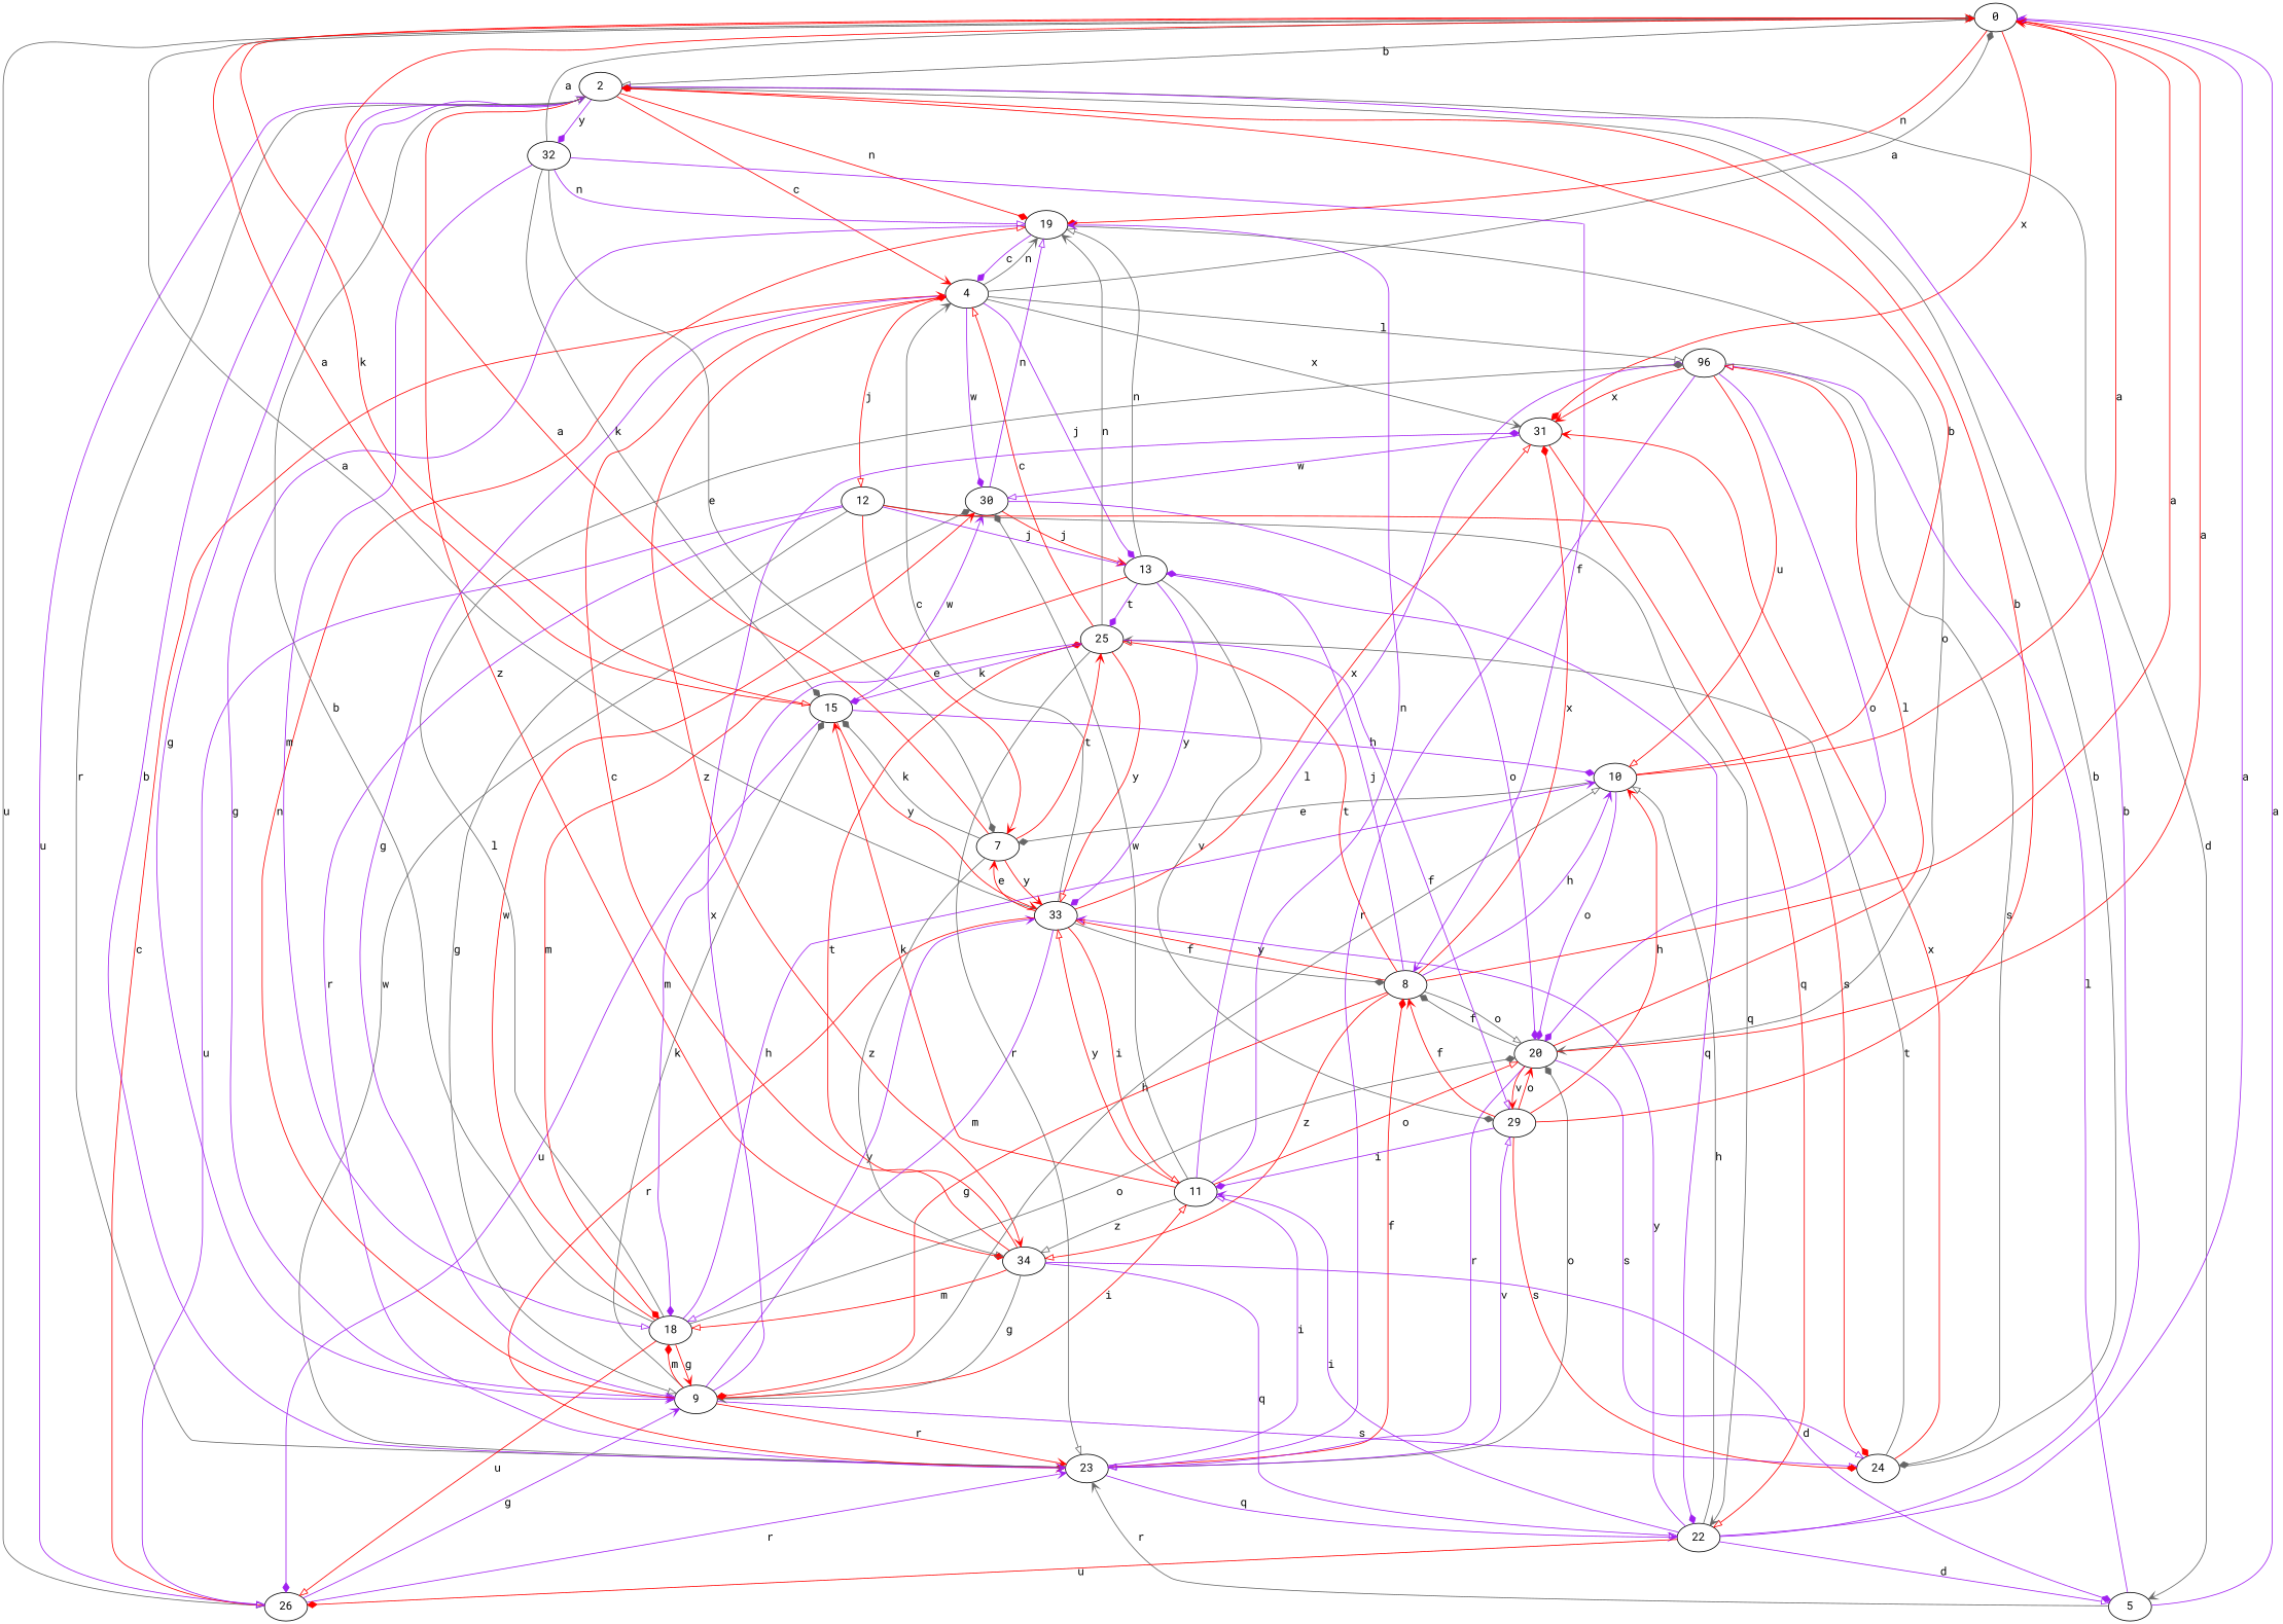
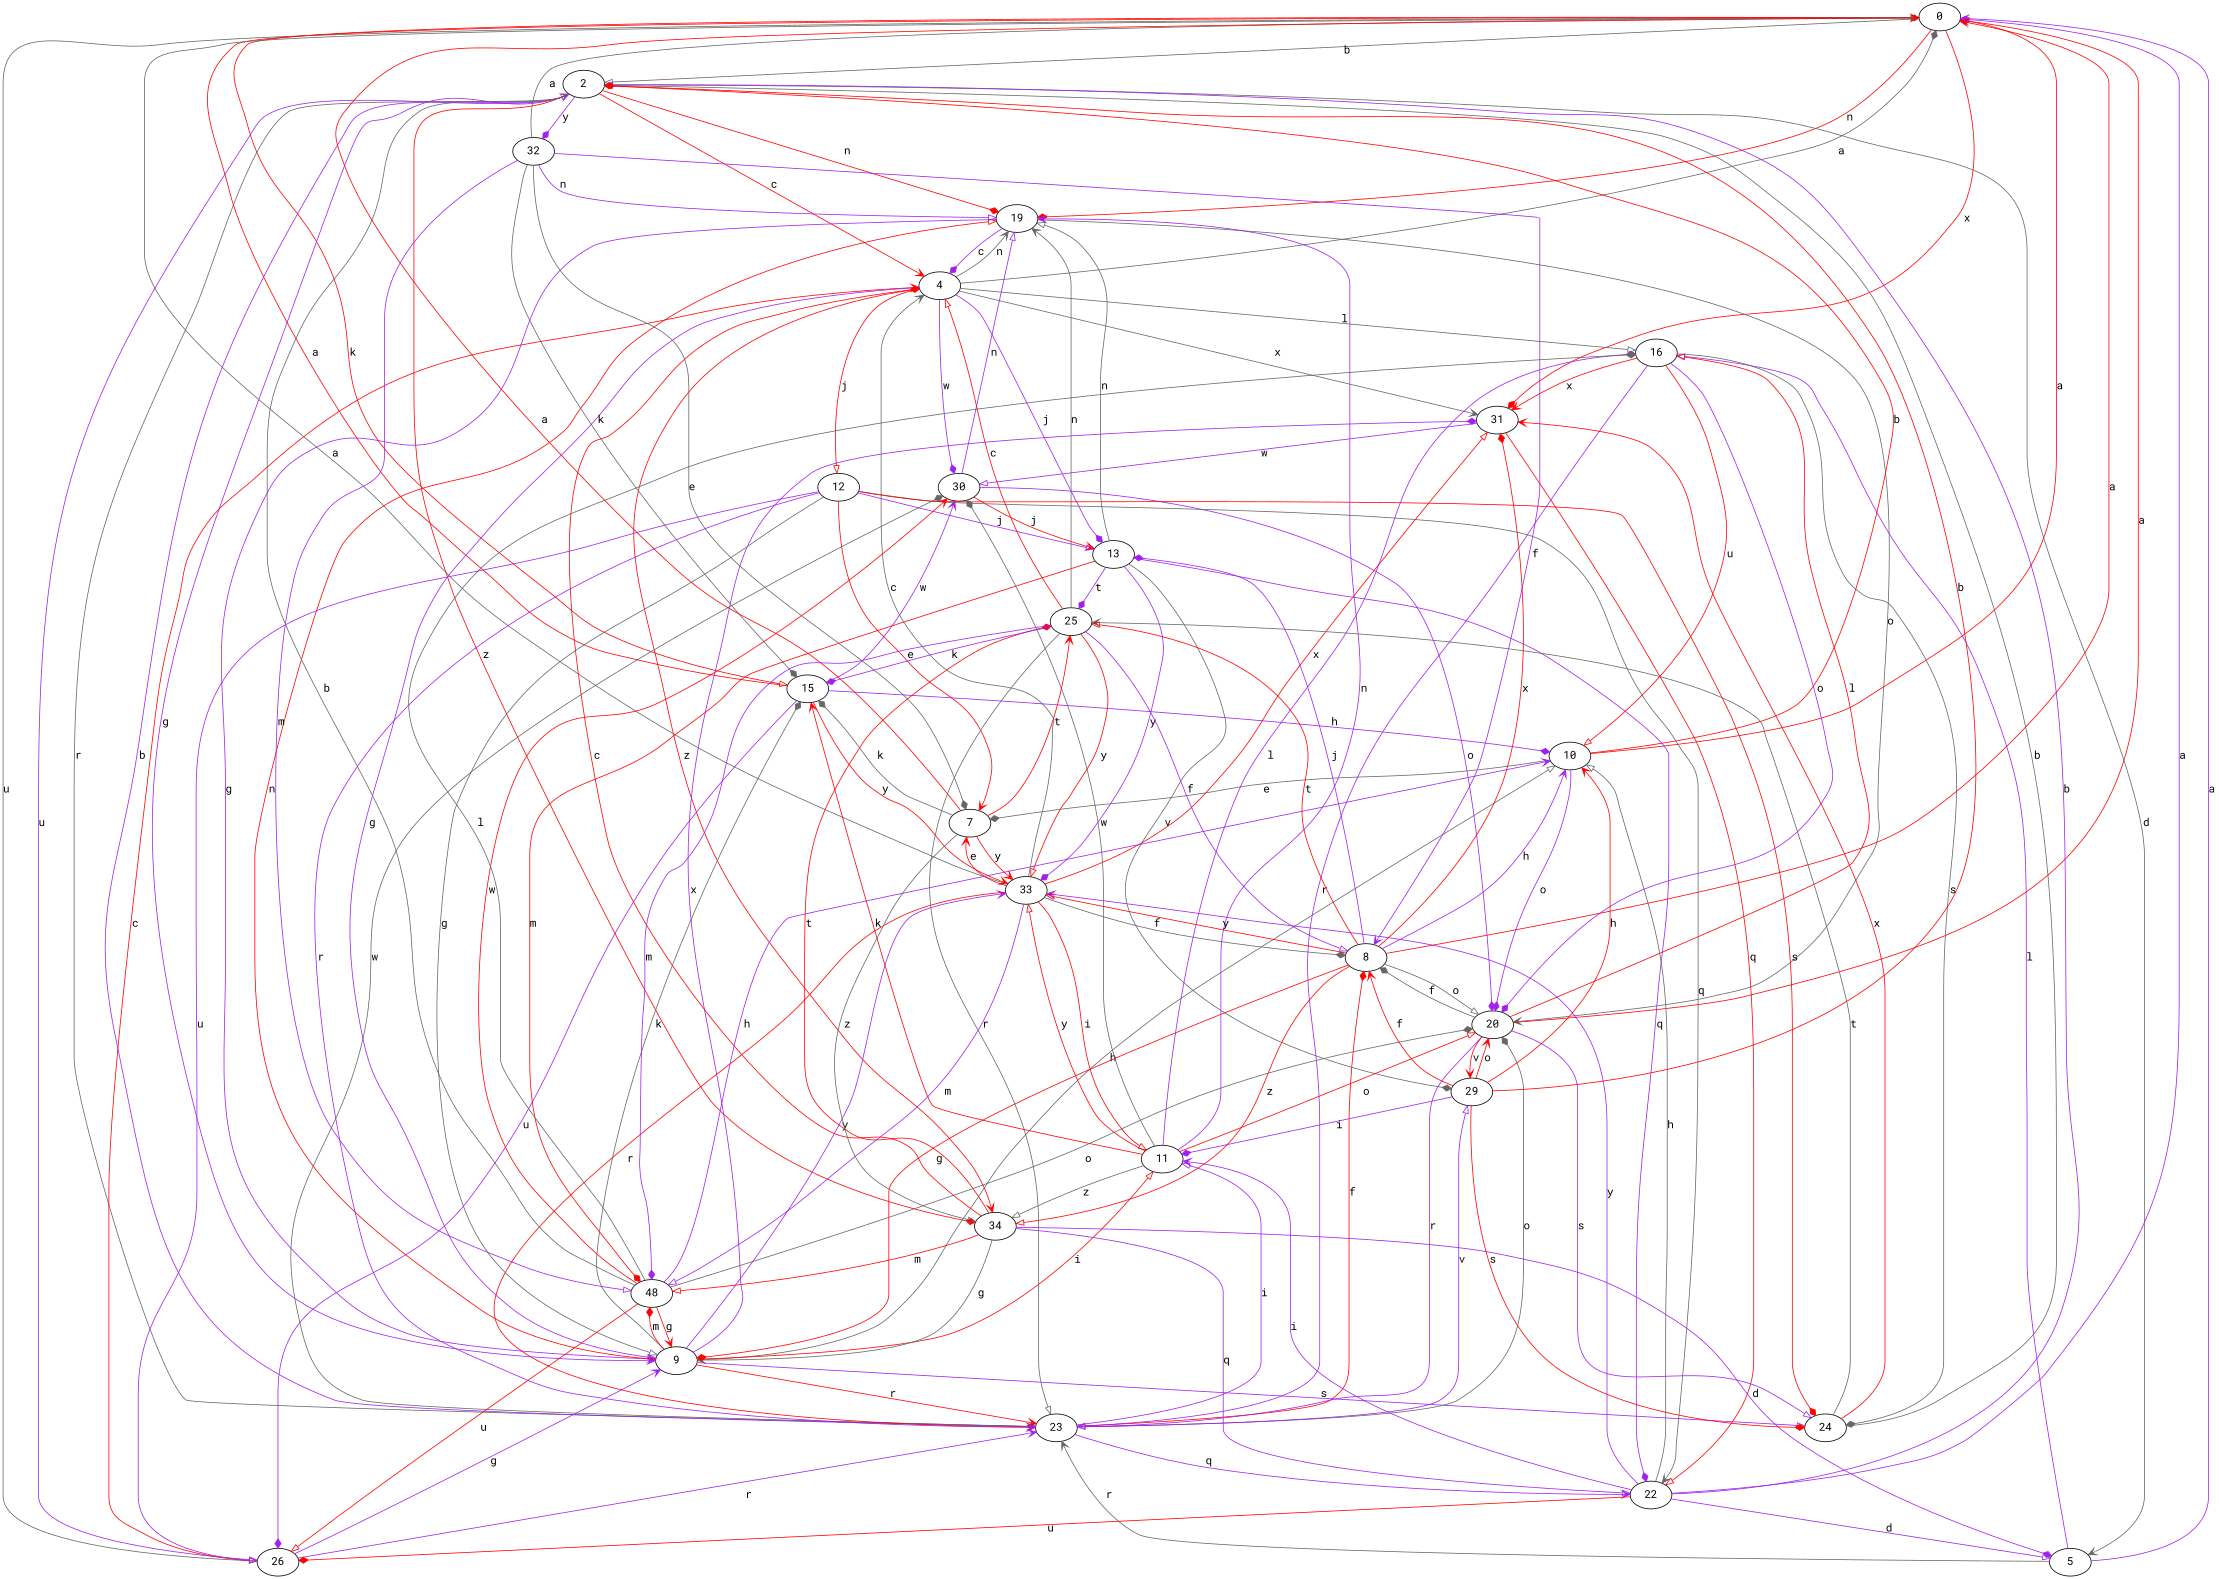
  strict digraph {
    fontname="Roboto Mono"
    node [fontname="Roboto Mono"]
    edge [arrowhead=diamond color=red fontname="Roboto Mono"]
    0
    2
    15
    19
    26
    31
    4
    5
    9
    23
    32
    34
    30
    33
    10
    20
    22
    12
    13
-   16 [label=96]
+   16
    11
-   18
+   18 [label=48]
    24
    8
    29
    7
    25
    0 -> 2 [arrowhead=onormal color=gray40 label=b]
    0 -> 15 [arrowhead=onormal label=k]
    0 -> 19 [label=n]
    0 -> 26 [arrowhead=onormal color=gray40 label=u]
    0 -> 31 [label=x]
    2 -> 19 [label=n]
    2 -> 26 [arrowhead=onormal color=purple label=u]
    2 -> 4 [arrowhead=vee label=c]
    2 -> 5 [arrowhead=vee color=gray40 label=d]
    2 -> 9 [arrowhead=vee color=purple label=g]
    2 -> 23 [color=gray40 label=r]
    2 -> 32 [color=purple label=y]
    2 -> 34 [label=z]
    15 -> 0 [arrowhead=onormal label=a]
    15 -> 26 [color=purple label=u]
    15 -> 30 [arrowhead=vee color=purple label=w]
    15 -> 33 [arrowhead=vee label=y]
    15 -> 10 [color=purple label=h]
    19 -> 4 [color=purple label=c]
    19 -> 9 [arrowhead=vee color=purple label=g]
    19 -> 20 [arrowhead=vee color=gray40 label=o]
    26 -> 4 [arrowhead=vee label=c]
    26 -> 9 [arrowhead=vee color=purple label=g]
    26 -> 23 [arrowhead=vee color=purple label=r]
    31 -> 30 [arrowhead=onormal color=purple label=w]
    31 -> 22 [arrowhead=onormal label=q]
    4 -> 0 [color=gray40 label=a]
    4 -> 19 [arrowhead=vee color=gray40 label=n]
    4 -> 31 [arrowhead=vee color=gray40 label=x]
    4 -> 9 [arrowhead=onormal color=purple label=g]
    4 -> 34 [arrowhead=vee label=z]
    4 -> 30 [color=purple label=w]
    4 -> 12 [arrowhead=onormal label=j]
    4 -> 13 [color=purple label=j]
    4 -> 16 [arrowhead=onormal color=gray40 label=l]
    5 -> 0 [arrowhead=vee color=purple label=a]
    5 -> 23 [arrowhead=vee color=gray40 label=r]
    5 -> 16 [arrowhead=onormal color=purple label=l]
    9 -> 15 [color=gray40 label=k]
    9 -> 19 [arrowhead=onormal label=n]
    9 -> 31 [color=purple label=x]
    9 -> 23 [arrowhead=vee label=r]
    9 -> 33 [arrowhead=vee color=purple label=y]
    9 -> 10 [arrowhead=onormal color=gray40 label=h]
    9 -> 11 [arrowhead=onormal label=i]
    9 -> 18 [label=m]
    9 -> 24 [arrowhead=onormal color=purple label=s]
    23 -> 2 [arrowhead=vee color=purple label=b]
    23 -> 30 [color=gray40 label=w]
    23 -> 20 [color=gray40 label=o]
    23 -> 22 [arrowhead=vee color=purple label=q]
    23 -> 11 [arrowhead=onormal color=purple label=i]
    23 -> 8 [label=f]
    23 -> 29 [arrowhead=onormal color=purple label=v]
    32 -> 0 [arrowhead=onormal color=gray40 label=a]
    32 -> 15 [color=gray40 label=k]
    32 -> 19 [arrowhead=onormal color=purple label=n]
    32 -> 18 [arrowhead=onormal color=purple label=m]
    32 -> 8 [arrowhead=vee color=purple label=f]
    32 -> 7 [color=gray40 label=e]
    34 -> 4 [label=c]
    34 -> 5 [color=purple label=d]
    34 -> 9 [arrowhead=vee color=gray40 label=g]
    34 -> 22 [arrowhead=onormal color=purple label=q]
    34 -> 18 [arrowhead=onormal label=m]
    34 -> 25 [label=t]
    30 -> 19 [arrowhead=onormal color=purple label=n]
    30 -> 20 [color=purple label=o]
    30 -> 13 [arrowhead=vee label=j]
    33 -> 0 [color=gray40 label=a]
    33 -> 31 [arrowhead=onormal label=x]
    33 -> 4 [arrowhead=vee color=gray40 label=c]
    33 -> 23 [arrowhead=vee label=r]
    33 -> 11 [arrowhead=onormal label=i]
    33 -> 18 [arrowhead=onormal color=purple label=m]
    33 -> 8 [color=gray40 label=f]
    33 -> 7 [arrowhead=vee label=e]
    10 -> 0 [label=a]
    10 -> 2 [arrowhead=onormal label=b]
    10 -> 20 [color=purple label=o]
    10 -> 7 [color=gray40 label=e]
    20 -> 0 [arrowhead=vee label=a]
    20 -> 23 [arrowhead=onormal color=purple label=r]
    20 -> 16 [arrowhead=onormal label=l]
    20 -> 24 [arrowhead=onormal color=purple label=s]
    20 -> 8 [color=gray40 label=f]
    20 -> 29 [arrowhead=vee label=v]
    22 -> 0 [color=purple label=a]
    22 -> 2 [arrowhead=onormal color=purple label=b]
    22 -> 26 [label=u]
    22 -> 5 [arrowhead=onormal color=purple label=d]
    22 -> 33 [arrowhead=vee color=purple label=y]
    22 -> 10 [arrowhead=onormal color=gray40 label=h]
    22 -> 11 [arrowhead=vee color=purple label=i]
    12 -> 26 [arrowhead=onormal color=purple label=u]
    12 -> 9 [arrowhead=onormal color=gray40 label=g]
    12 -> 23 [arrowhead=vee color=purple label=r]
    12 -> 22 [arrowhead=vee color=gray40 label=q]
    12 -> 13 [arrowhead=onormal color=purple label=j]
    12 -> 24 [label=s]
    12 -> 7 [arrowhead=vee label=e]
    13 -> 19 [arrowhead=onormal color=gray40 label=n]
    13 -> 33 [color=purple label=y]
    13 -> 22 [color=purple label=q]
    13 -> 18 [label=m]
    13 -> 29 [color=gray40 label=v]
    13 -> 25 [color=purple label=t]
    16 -> 31 [arrowhead=vee label=x]
    16 -> 23 [arrowhead=onormal color=purple label=r]
    16 -> 10 [arrowhead=onormal label=u]
    16 -> 20 [color=purple label=o]
    16 -> 24 [color=gray40 label=s]
    11 -> 15 [arrowhead=vee label=k]
    11 -> 19 [arrowhead=vee color=purple label=n]
    11 -> 34 [arrowhead=onormal color=gray40 label=z]
    11 -> 30 [color=gray40 label=w]
    11 -> 33 [arrowhead=onormal label=y]
    11 -> 20 [arrowhead=onormal label=o]
    11 -> 16 [color=purple label=l]
    18 -> 2 [arrowhead=onormal color=gray40 label=b]
    18 -> 26 [arrowhead=onormal label=u]
    18 -> 9 [arrowhead=vee label=g]
    18 -> 30 [arrowhead=vee label=w]
    18 -> 10 [arrowhead=vee color=purple label=h]
    18 -> 20 [color=gray40 label=o]
    18 -> 16 [color=gray40 label=l]
    24 -> 2 [color=gray40 label=b]
    24 -> 31 [arrowhead=vee label=x]
    24 -> 25 [arrowhead=vee color=gray40 label=t]
    8 -> 0 [arrowhead=vee label=a]
    8 -> 31 [label=x]
    8 -> 9 [label=g]
    8 -> 34 [arrowhead=onormal label=z]
    8 -> 33 [arrowhead=onormal label=y]
    8 -> 10 [arrowhead=vee color=purple label=h]
    8 -> 20 [arrowhead=onormal color=gray40 label=o]
    8 -> 13 [color=purple label=j]
    8 -> 25 [arrowhead=onormal label=t]
    29 -> 2 [label=b]
    29 -> 10 [arrowhead=vee label=h]
    29 -> 20 [arrowhead=vee label=o]
    29 -> 11 [color=purple label=i]
    29 -> 24 [label=s]
    29 -> 8 [arrowhead=vee label=f]
    7 -> 0 [arrowhead=vee label=a]
    7 -> 15 [color=gray40 label=k]
    7 -> 34 [arrowhead=onormal color=gray40 label=z]
    7 -> 33 [arrowhead=vee label=y]
    7 -> 25 [arrowhead=vee label=t]
    25 -> 15 [color=purple label=k]
    25 -> 19 [arrowhead=vee color=gray40 label=n]
    25 -> 4 [arrowhead=onormal label=c]
    25 -> 23 [arrowhead=onormal color=gray40 label=r]
    25 -> 33 [arrowhead=onormal label=y]
    25 -> 18 [color=purple label=m]
-   25 -> 29 [arrowhead=onormal color=purple label=f]
+   25 -> 8 [arrowhead=onormal color=purple label=f]
  }
